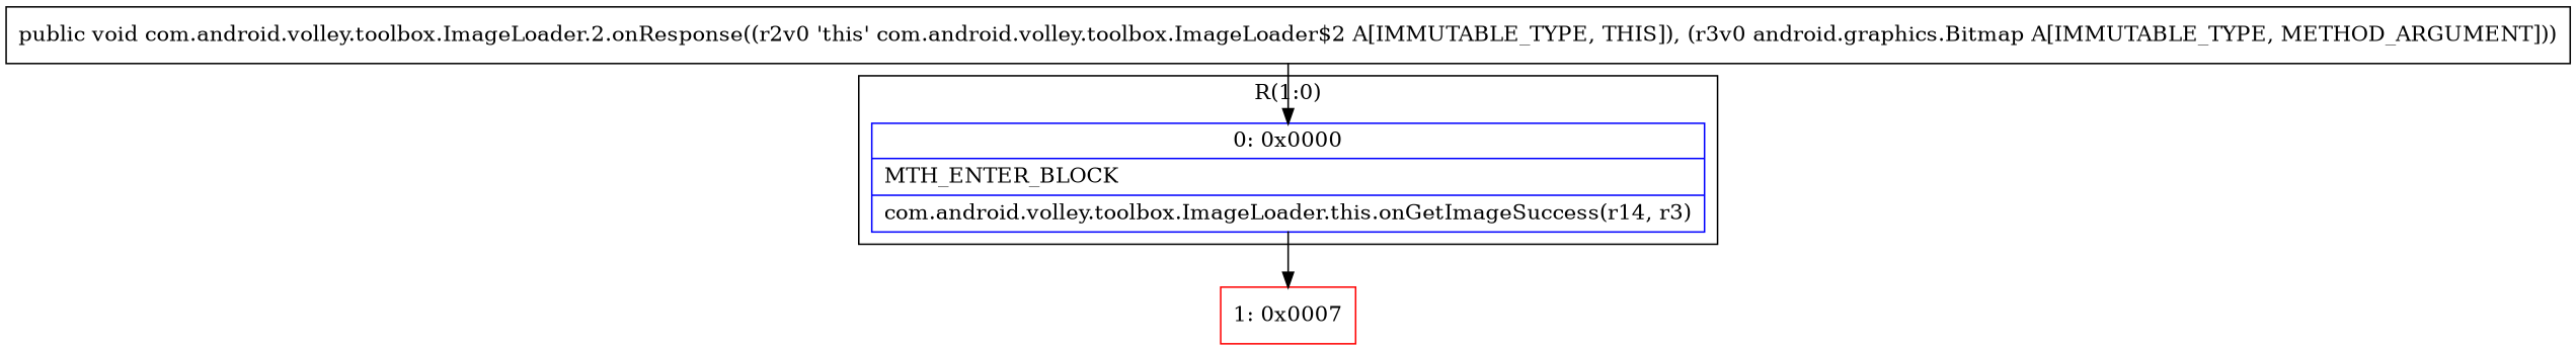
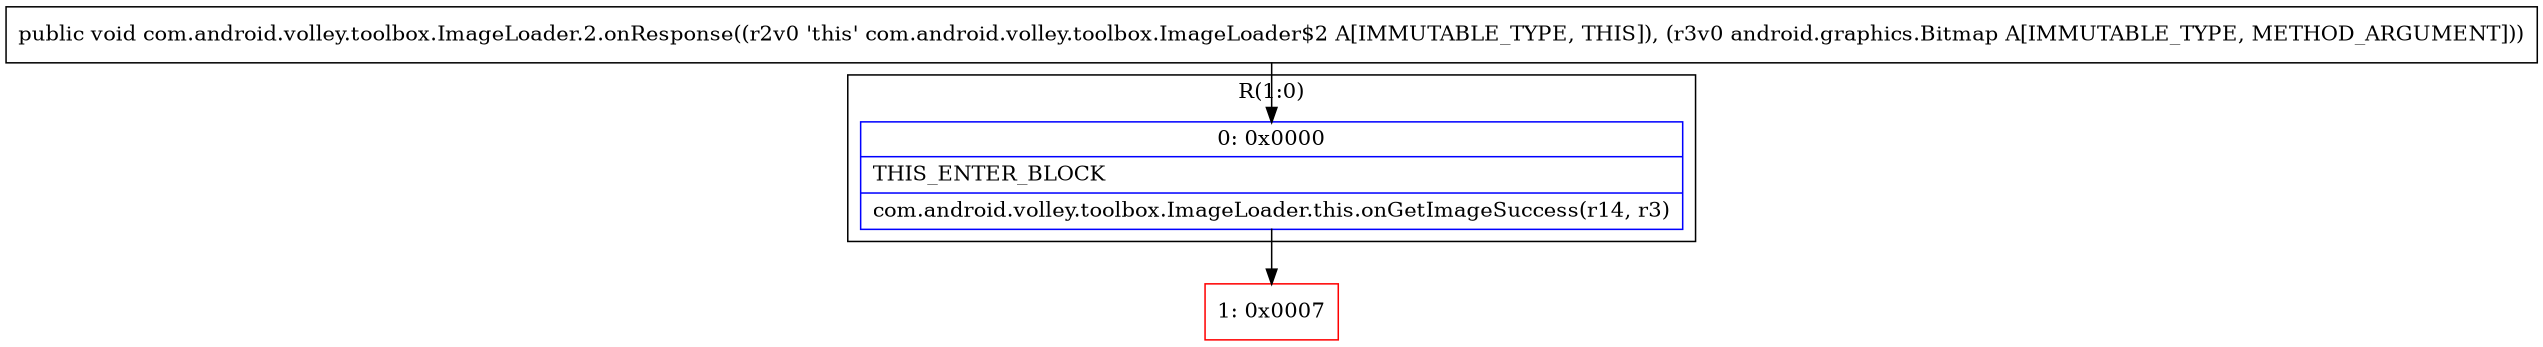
  digraph {
    node [shape=record]
-   n1 [color=blue label="{0\:\ 0x0000|MTH_ENTER_BLOCK\l|com.android.volley.toolbox.ImageLoader.this.onGetImageSuccess(r14, r3)\l}"]
+   n1 [color=blue label="{0\:\ 0x0000|THIS_ENTER_BLOCK\l|com.android.volley.toolbox.ImageLoader.this.onGetImageSuccess(r14, r3)\l}"]
    n2 [color=red label="{1\:\ 0x0007}"]
    n3 [label="{public void com.android.volley.toolbox.ImageLoader.2.onResponse((r2v0 'this' com.android.volley.toolbox.ImageLoader$2 A[IMMUTABLE_TYPE, THIS]), (r3v0 android.graphics.Bitmap A[IMMUTABLE_TYPE, METHOD_ARGUMENT])) }"]
    subgraph cluster_1 {
      label="R(1:0)"
      n1
    }
    n1 -> n2
    n3 -> n1
  }
